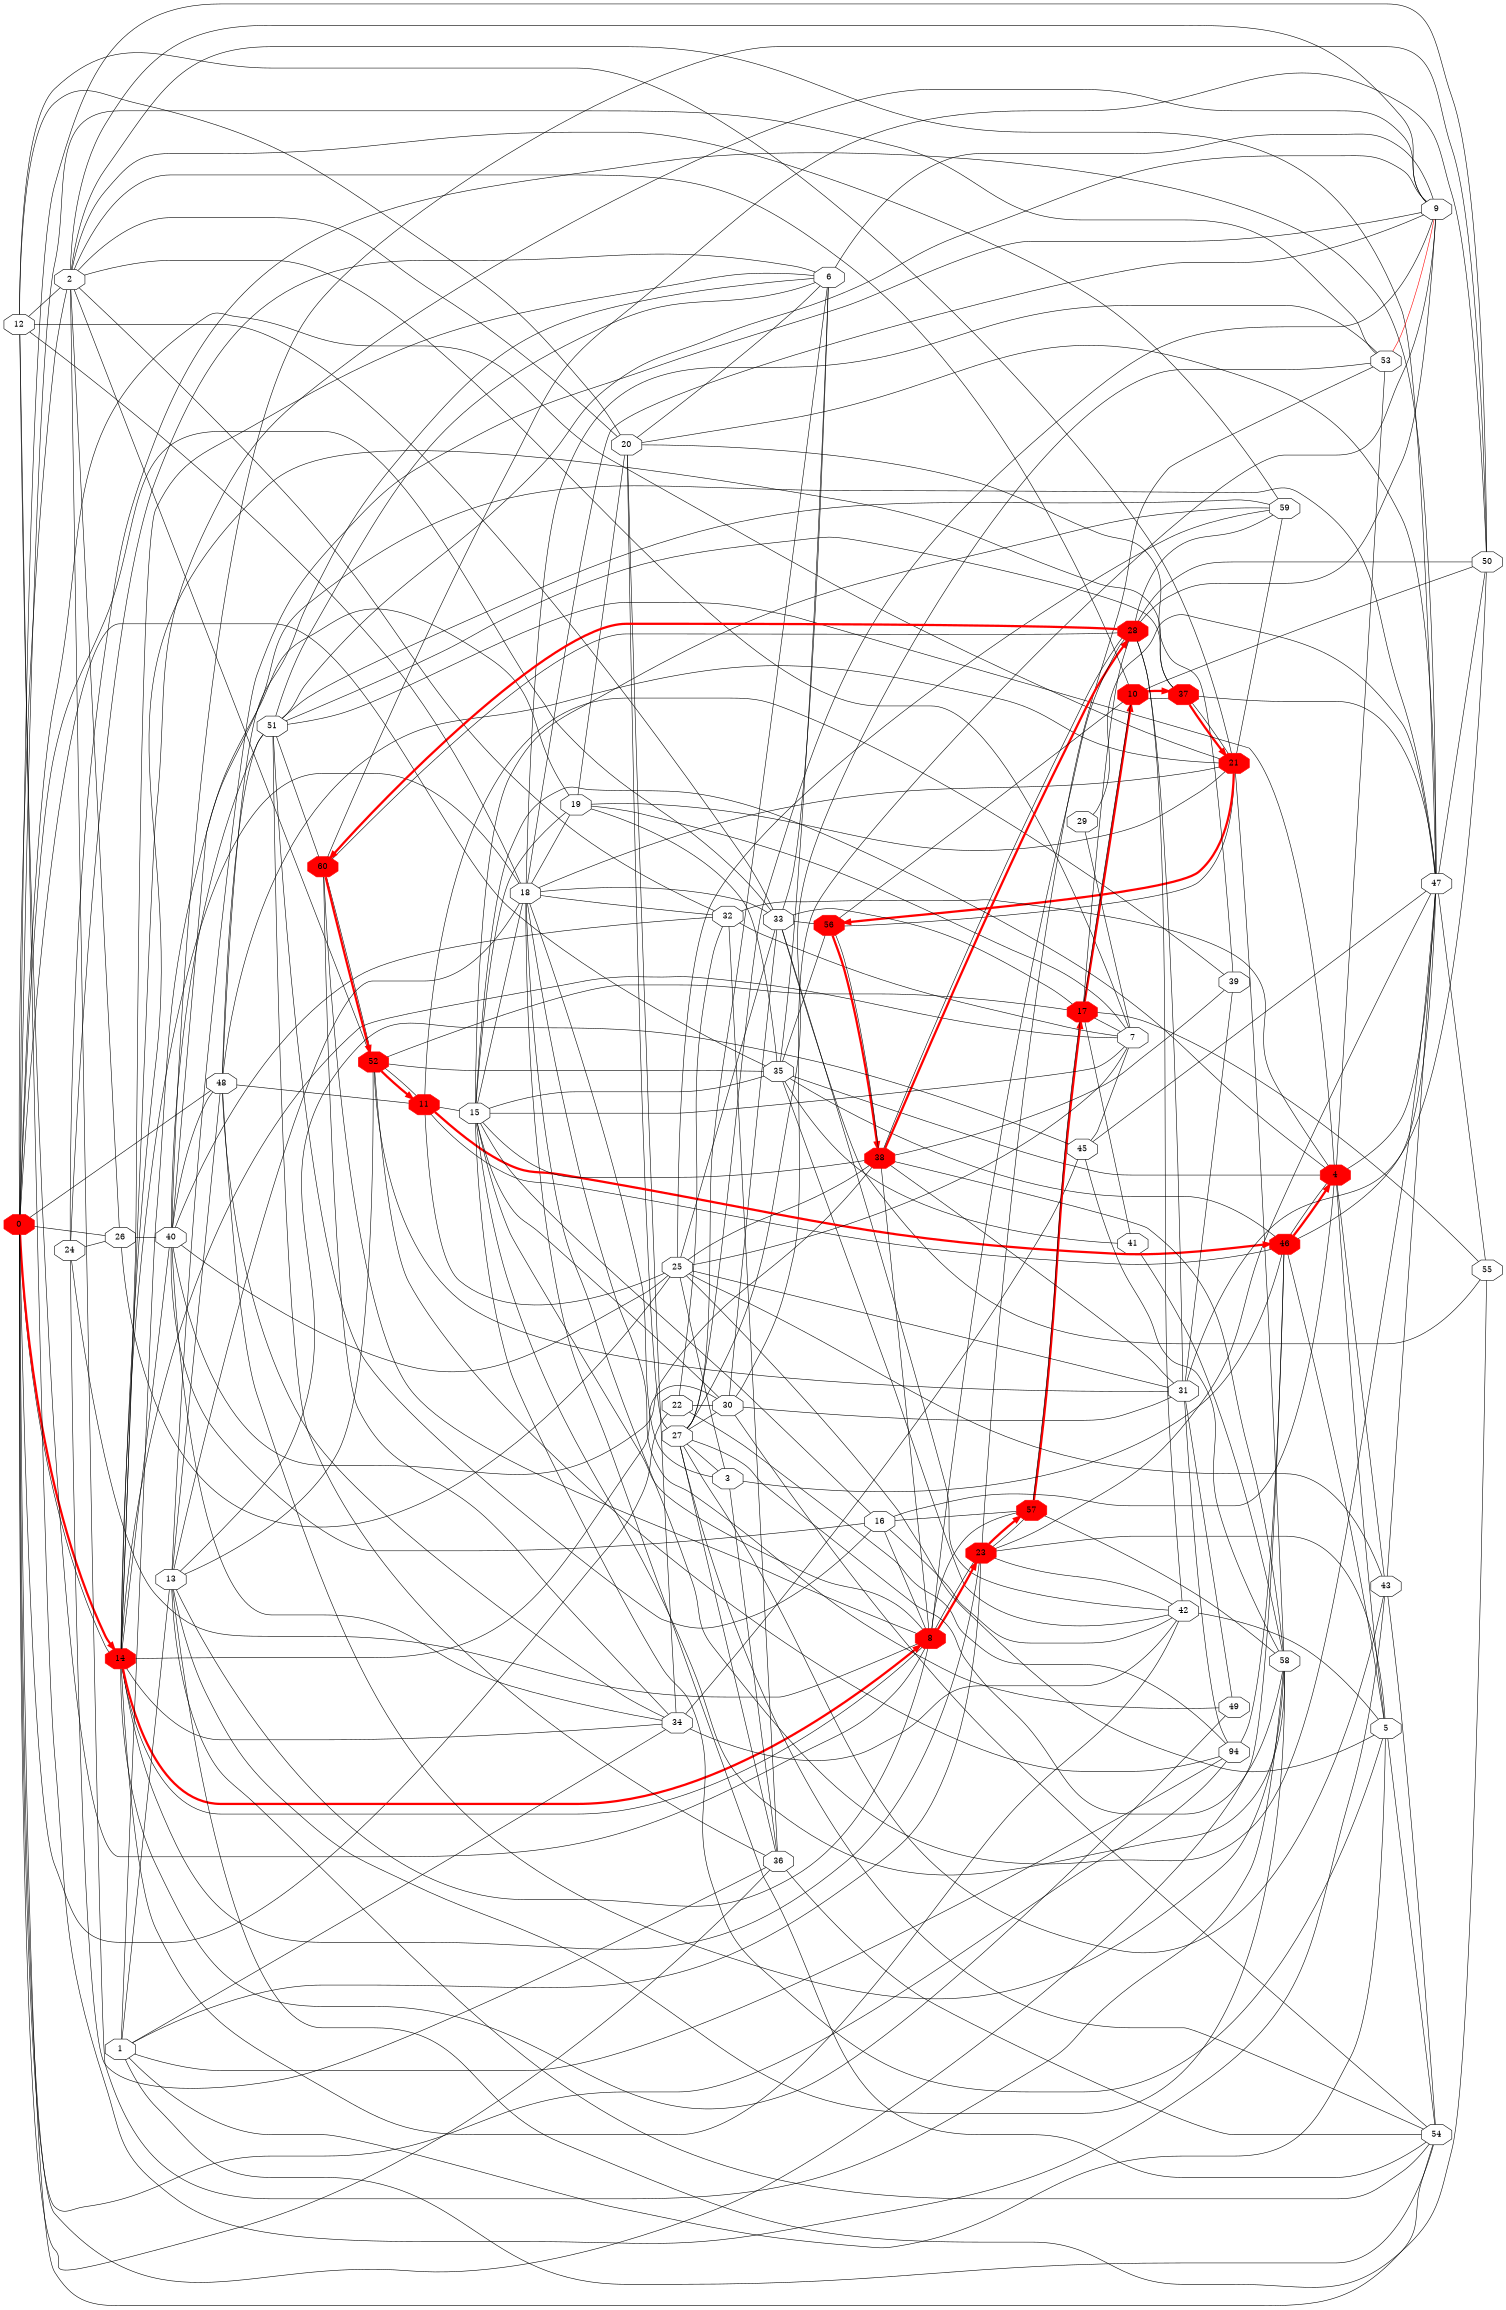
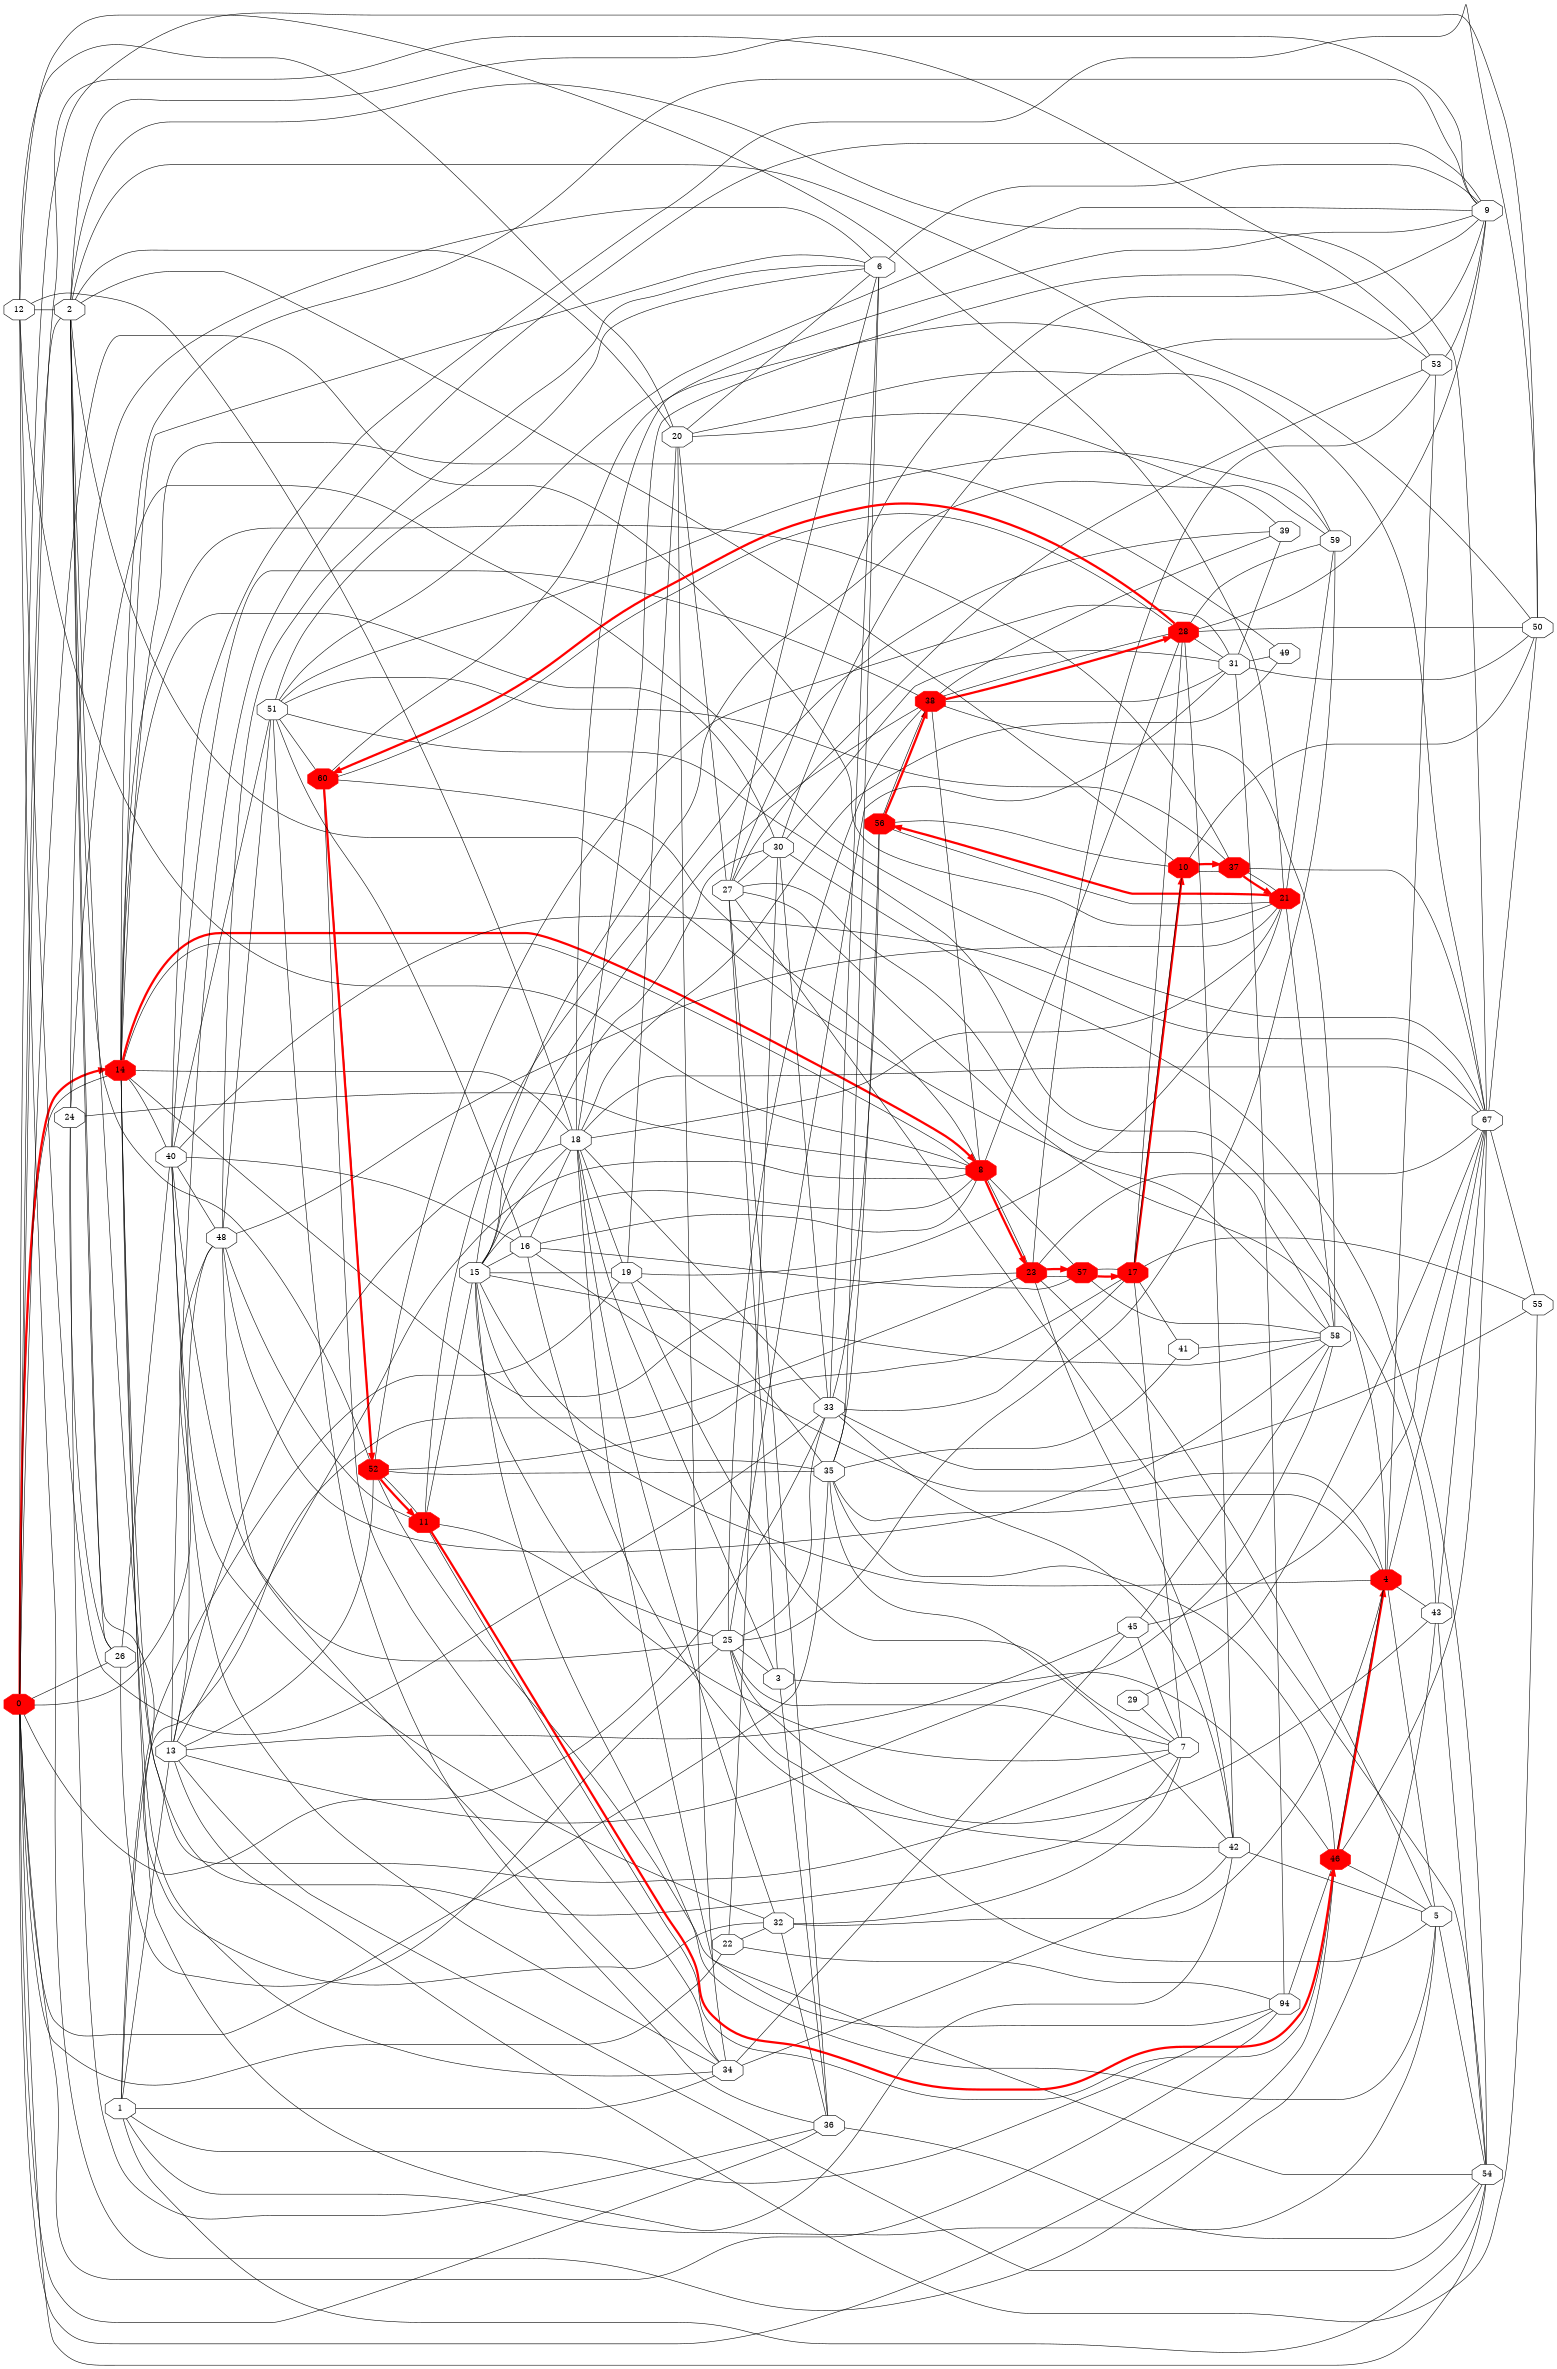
  digraph {
    rankdir=LR
    node [shape=octagon]
    edge [arrowhead=none]
    0 [color=red fillcolor=red style=filled]
    2
    14 [color=red fillcolor=red style=filled]
    21 [color=red fillcolor=red style=filled]
    22
    26
    33
    35
    36
    n10 [label=94]
    46 [color=red fillcolor=red style=filled]
    48
    50
    53
    54
    7
    9
    20
    32
-   47
+   47 [label=67]
    52 [color=red fillcolor=red style=filled]
    58
    59
    23 [color=red fillcolor=red style=filled]
    34
    6
    37 [color=red fillcolor=red style=filled]
    8 [color=red fillcolor=red style=filled]
    18
    30
    40
    42
    49
    56 [color=red fillcolor=red style=filled]
    55
    4 [color=red fillcolor=red style=filled]
    41
    51
    5
    60 [color=red fillcolor=red style=filled]
    39
    27
    11 [color=red fillcolor=red style=filled]
    57 [color=red fillcolor=red style=filled]
    45
    19
    3
    31
    38 [color=red fillcolor=red style=filled]
    43
    1
    13
    17 [color=red fillcolor=red style=filled]
    15
    25
    10 [color=red fillcolor=red style=filled]
    28 [color=red fillcolor=red style=filled]
    16
    12
    24
    29
    0 -> 2
    0 -> 14
    0 -> 14 [color=red penwidth=4 arrowhead=""]
    0 -> 21
    0 -> 22
    0 -> 26
    0 -> 33
    0 -> 35
    0 -> 36
    0 -> n10
    0 -> 46
    0 -> 48
    0 -> 50
    0 -> 53
    0 -> 54
    2 -> 26
    2 -> 7
    2 -> 9
    2 -> 20
    2 -> 32
    2 -> 47
    2 -> 52
    2 -> 58
    2 -> 59
    14 -> 7
    14 -> 9
    14 -> 23
    14 -> 34
    14 -> 6
    14 -> 37
    14 -> 8
    14 -> 8 [color=red penwidth=4 arrowhead=""]
    14 -> 18
    14 -> 30
    14 -> 40
    14 -> 42
    14 -> 49
    21 -> 48
    21 -> 58
    21 -> 59
    21 -> 37
    21 -> 56
    21 -> 56 [color=red penwidth=4 arrowhead=""]
    22 -> n10
    22 -> 32
    22 -> 30
    26 -> 40
    33 -> 6
    33 -> 42
    33 -> 56
    33 -> 55
    35 -> 46
    35 -> 52
    35 -> 6
    35 -> 42
    35 -> 56
    35 -> 4
    35 -> 41
    36 -> 54
    36 -> 51
    n10 -> 46
    n10 -> 52
    46 -> 47
    46 -> 4 [color=red penwidth=4 arrowhead=""]
    46 -> 5
    48 -> 58
    48 -> 6
    48 -> 51
    50 -> 60
-   53 -> 9 [color=red]
+   53 -> 9
    20 -> 47
    20 -> 34
    20 -> 6
    20 -> 39
    20 -> 27
    32 -> 36
    32 -> 7
    32 -> 40
    32 -> 4
    47 -> 50
    47 -> 55
    52 -> 60
    52 -> 11 [color=red penwidth=4 arrowhead=""]
    23 -> 53
    23 -> 47
    23 -> 8
    23 -> 42
    23 -> 5
    23 -> 57
    23 -> 57 [color=red penwidth=4 arrowhead=""]
    34 -> 48
    34 -> 40
    34 -> 42
    34 -> 60
    34 -> 45
    6 -> 9
    37 -> 21 [color=red penwidth=4 arrowhead=""]
    37 -> 47
    37 -> 51
    8 -> 23 [color=red penwidth=4 arrowhead=""]
    18 -> 21
    18 -> 33
    18 -> 53
    18 -> 54
    18 -> 9
    18 -> 32
    18 -> 47
    18 -> 49
    18 -> 19
    18 -> 3
    30 -> 33
    30 -> 54
    30 -> 9
    30 -> 31
    40 -> 48
    40 -> 50
    40 -> 47
    40 -> 51
    42 -> 5
    56 -> 38 [color=red penwidth=4 arrowhead=""]
    4 -> 46
    4 -> 53
    4 -> 47
    4 -> 51
    4 -> 5
    4 -> 43
    41 -> 58
    51 -> 9
    51 -> 59
    51 -> 6
    51 -> 60
    5 -> 54
    60 -> 52 [color=red penwidth=4 arrowhead=""]
    60 -> 8
    27 -> 36
    27 -> 53
    27 -> 54
    27 -> 9
    27 -> 58
    27 -> 6
    27 -> 30
    27 -> 3
    27 -> 43
    11 -> 46
    11 -> 46 [color=red penwidth=4 arrowhead=""]
    11 -> 48
    11 -> 52
    11 -> 39
    11 -> 15
    11 -> 25
    57 -> 58
    57 -> 8
    57 -> 17 [color=red penwidth=4 arrowhead=""]
    45 -> 7
    45 -> 47
    45 -> 58
    19 -> 21
    19 -> 35
    19 -> 7
    19 -> 20
    3 -> 36
    3 -> 46
    31 -> n10
    31 -> 50
    31 -> 52
    31 -> 49
    31 -> 39
    31 -> 38
    38 -> 58
    38 -> 8
    38 -> 40
    38 -> 56
    38 -> 39
    38 -> 28 [color=red penwidth=4 arrowhead=""]
    43 -> 54
    43 -> 47
    1 -> n10
    1 -> 54
    1 -> 23
    1 -> 34
    1 -> 5
    1 -> 19
    1 -> 13
    13 -> 48
    13 -> 54
    13 -> 9
    13 -> 52
    13 -> 58
    13 -> 8
    13 -> 18
    13 -> 55
    13 -> 45
    17 -> 33
    17 -> 7
    17 -> 52
    17 -> 55
    17 -> 41
    17 -> 57
    17 -> 10 [color=red penwidth=4 arrowhead=""]
    17 -> 28
    15 -> 35
    15 -> 7
    15 -> 58
    15 -> 59
    15 -> 8
    15 -> 18
    15 -> 30
    15 -> 4
    15 -> 5
    15 -> 19
    15 -> 38
    15 -> 16
    25 -> 26
    25 -> 33
    25 -> 7
    25 -> 59
    25 -> 40
    25 -> 5
    25 -> 3
    25 -> 31
    25 -> 38
    25 -> 43
    10 -> 2
    10 -> 50
    10 -> 37
    10 -> 37 [color=red penwidth=4 arrowhead=""]
    10 -> 56
    10 -> 17
    28 -> 50
    28 -> 9
    28 -> 59
    28 -> 8
    28 -> 42
    28 -> 60
    28 -> 60 [color=red penwidth=4 arrowhead=""]
    28 -> 31
    28 -> 38
    16 -> 8
+   16 -> 18
    16 -> 40
    16 -> 42
    16 -> 4
    16 -> 51
    16 -> 57
    12 -> 2
    12 -> 21
    12 -> 33
    12 -> 20
    12 -> 8
    12 -> 18
    12 -> 43
    24 -> 26
    24 -> 36
    24 -> 47
    24 -> 6
    24 -> 8
    29 -> 7
    29 -> 47
  }
